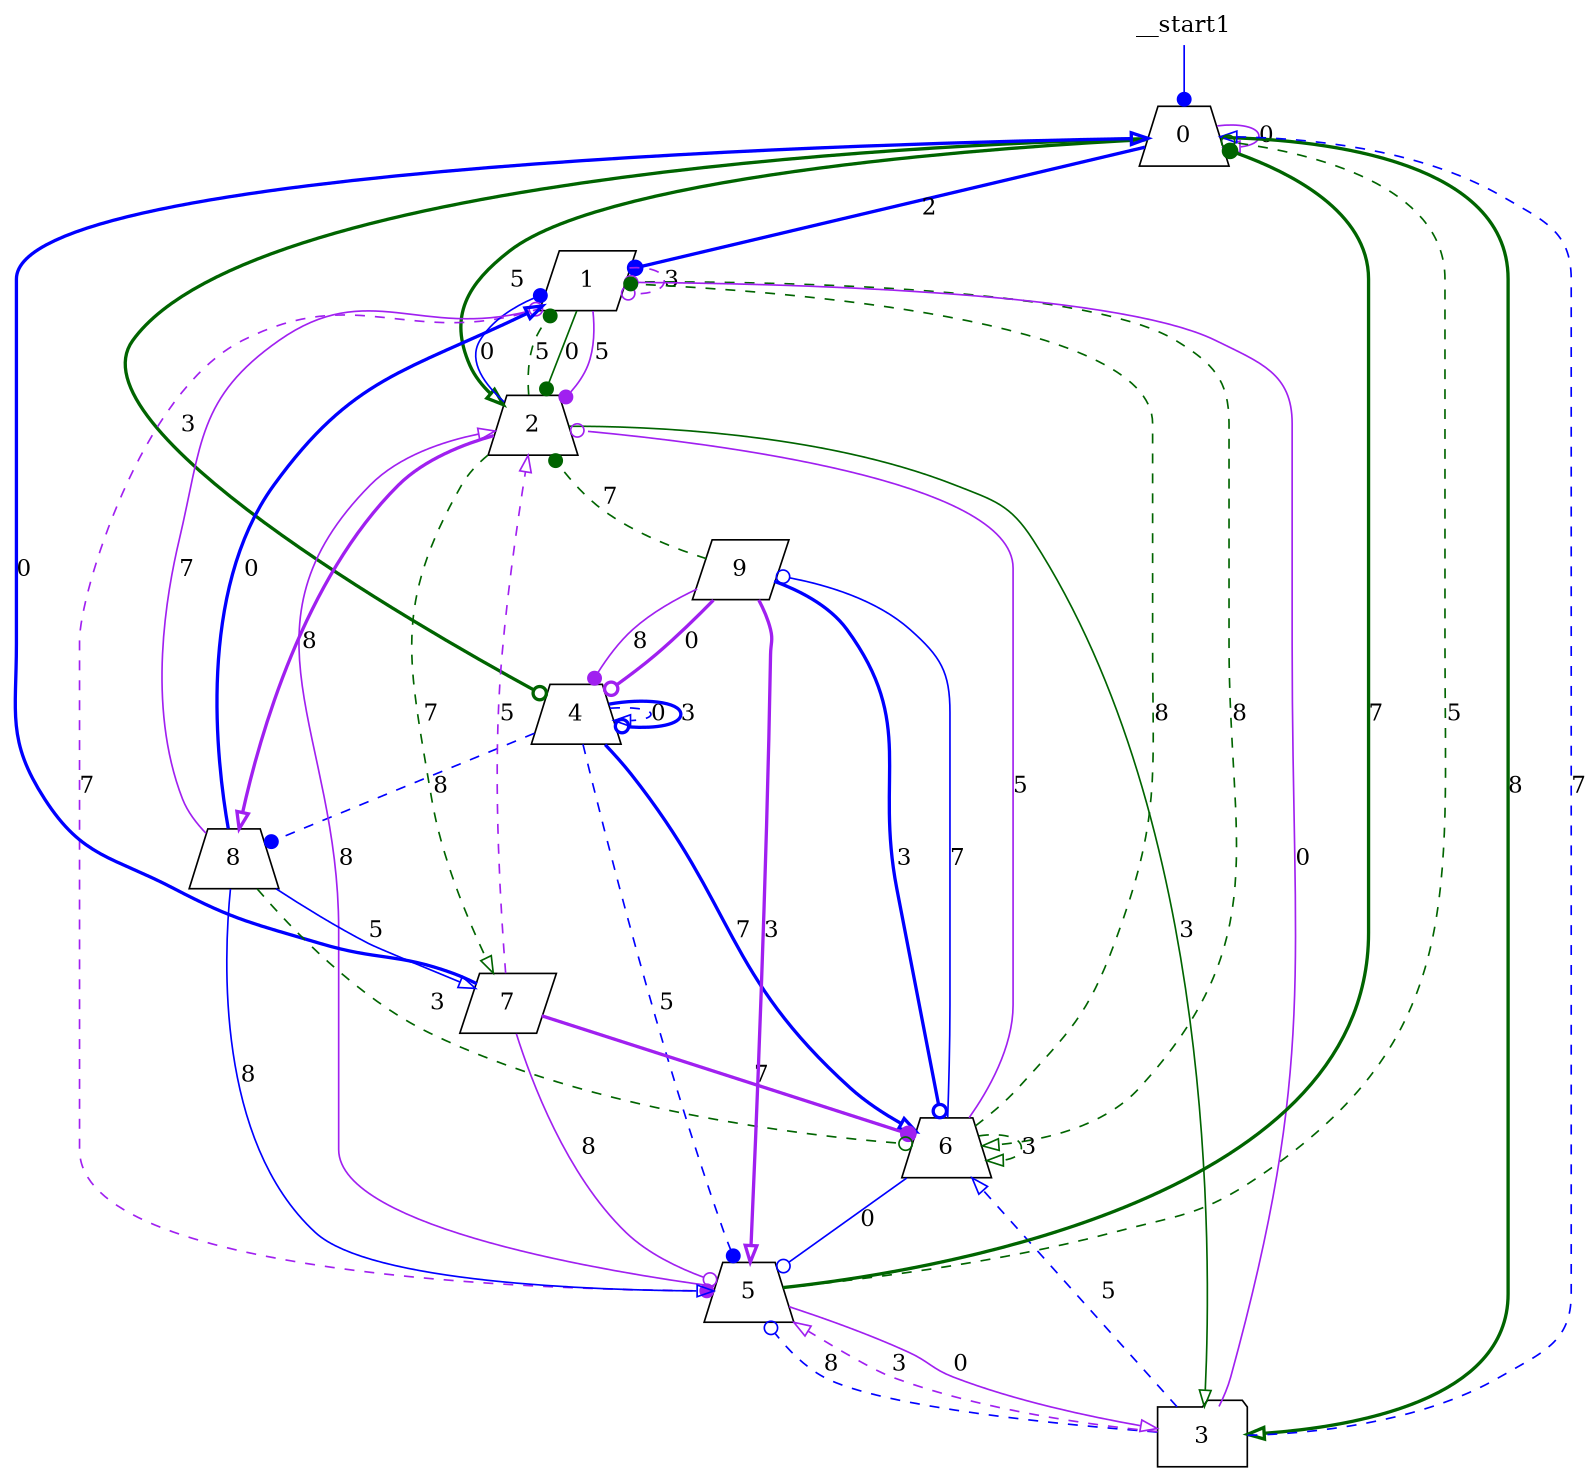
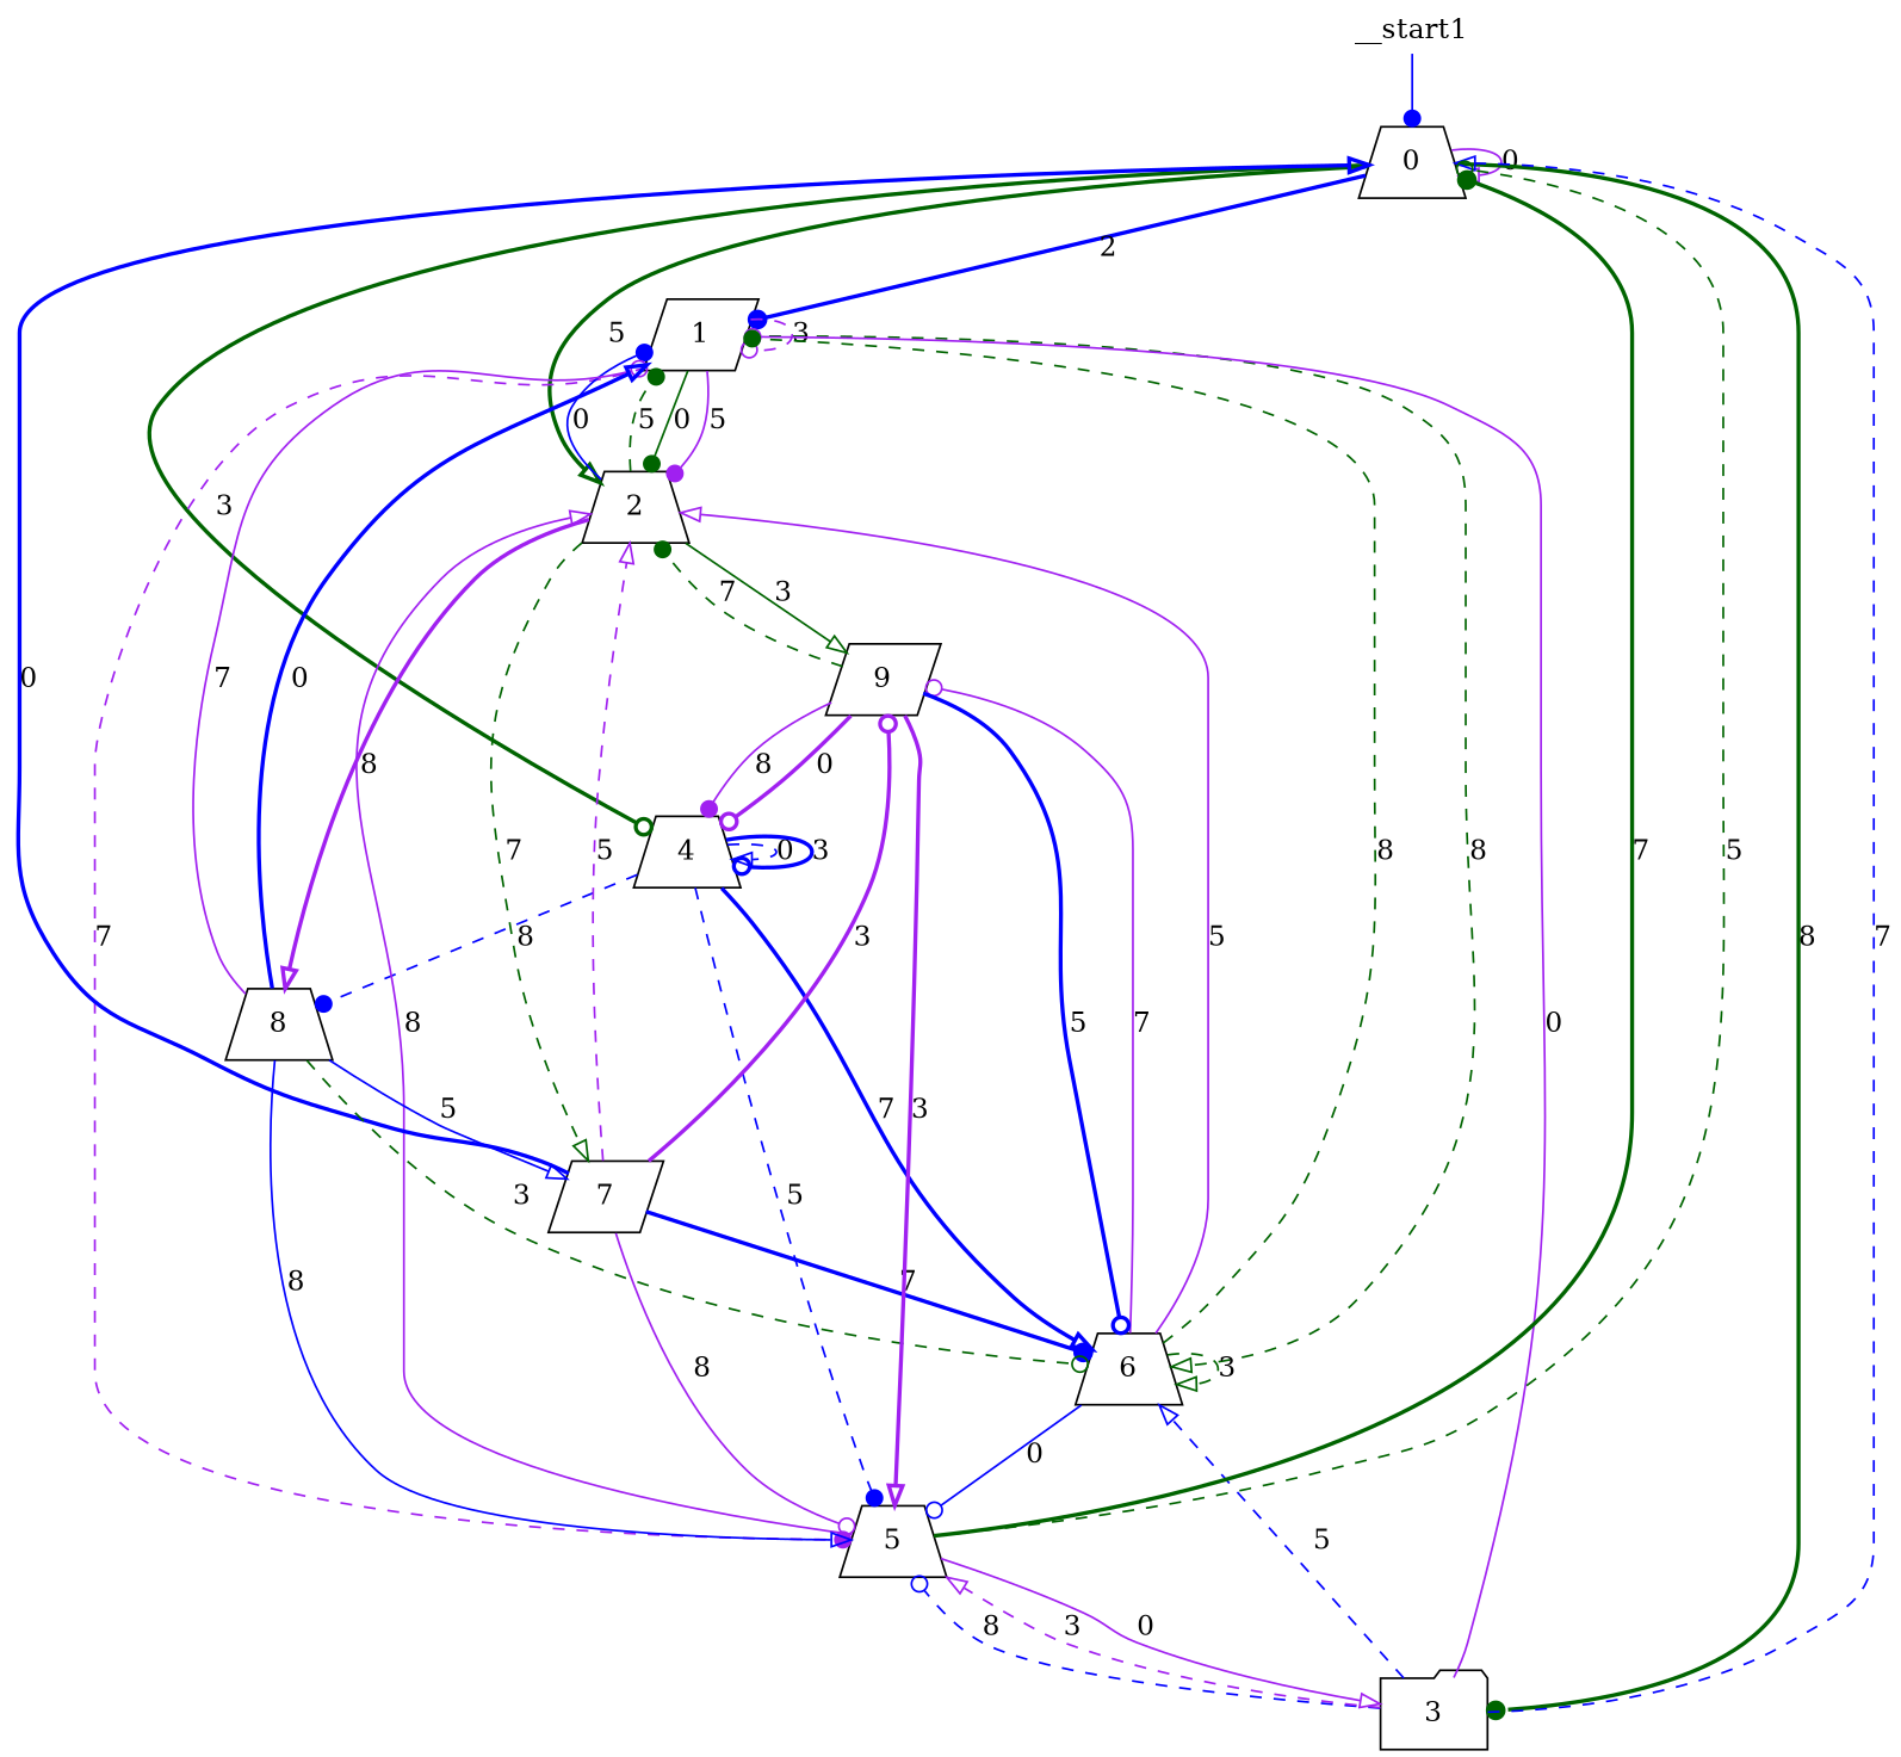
  digraph {
    node [shape=trapezium]
    edge [arrowhead=onormal color=blue style=dashed]
    n1 [label=0]
    n2 [label=1 shape=parallelogram]
    n3 [label=2]
    n4 [label=3 shape=folder]
    n5 [label=4]
    n6 [label=5]
    n7 [label=6]
    n8 [label=7 shape=parallelogram]
    n9 [label=8]
    n10 [label=9 shape=parallelogram]
    n11 [height=0 label=__start1 shape=none width=0]
    n1 -> n1 [color=purple label=0 style=solid]
    n1 -> n2 [arrowhead=dot label=2 style=bold]
    n1 -> n3 [color=darkgreen label=5 style=bold]
-   n1 -> n4 [color=darkgreen label=8 style=bold]
+   n1 -> n4 [arrowhead=dot color=darkgreen label=8 style=bold]
    n1 -> n5 [arrowhead=odot color=darkgreen label=3 style=bold]
    n2 -> n2 [arrowhead=odot color=purple label=3]
    n2 -> n3 [arrowhead=dot color=darkgreen label=0 style=solid]
    n2 -> n3 [arrowhead=dot color=purple label=5 style=solid]
    n2 -> n6 [arrowhead=dot color=purple label=7]
    n2 -> n7 [color=darkgreen label=8]
    n3 -> n2 [arrowhead=dot label=0 style=solid]
    n3 -> n2 [arrowhead=dot color=darkgreen label=5]
    n3 -> n8 [color=darkgreen label=7]
    n3 -> n9 [color=purple label=8 style=bold]
-   n3 -> n4 [color=darkgreen label=3 style=solid]
+   n3 -> n10 [color=darkgreen label=3 style=solid]
    n4 -> n1 [label=7]
    n4 -> n2 [arrowhead=odot color=purple label=0 style=solid]
    n4 -> n6 [arrowhead=odot label=8]
    n4 -> n6 [color=purple label=3]
    n4 -> n7 [label=5]
    n5 -> n5 [label=0]
    n5 -> n5 [arrowhead=odot label=3 style=bold]
    n5 -> n6 [arrowhead=dot label=5]
    n5 -> n7 [label=7 style=bold]
    n5 -> n9 [arrowhead=dot label=8]
    n6 -> n1 [arrowhead=dot color=darkgreen label=7 style=bold]
    n6 -> n1 [arrowhead=odot color=darkgreen label=5]
    n6 -> n3 [color=purple label=8 style=solid]
    n6 -> n4 [color=purple label=0 style=solid]
    n7 -> n2 [arrowhead=dot color=darkgreen label=8]
-   n7 -> n3 [arrowhead=odot color=purple label=5 style=solid]
+   n7 -> n3 [color=purple label=5 style=solid]
    n7 -> n6 [arrowhead=odot label=0 style=solid]
    n7 -> n7 [color=darkgreen label=3]
-   n7 -> n10 [arrowhead=odot label=7 style=solid]
+   n7 -> n10 [arrowhead=odot color=purple label=7 style=solid]
    n8 -> n1 [label=0 style=bold]
    n8 -> n3 [color=purple label=5]
    n8 -> n6 [arrowhead=odot color=purple label=8 style=solid]
-   n8 -> n7 [arrowhead=dot color=purple label=7 style=bold]
+   n8 -> n7 [arrowhead=dot label=7 style=bold]
+   n8 -> n10 [arrowhead=odot color=purple label=3 style=bold]
    n9 -> n2 [arrowhead=odot color=purple label=7 style=solid]
    n9 -> n2 [label=0 style=bold]
    n9 -> n6 [label=8 style=solid]
    n9 -> n7 [arrowhead=odot color=darkgreen label=3]
    n9 -> n8 [label=5 style=solid]
    n10 -> n3 [arrowhead=dot color=darkgreen label=7]
    n10 -> n5 [arrowhead=odot color=purple label=0 style=bold]
    n10 -> n5 [arrowhead=dot color=purple label=8 style=solid]
    n10 -> n6 [color=purple label=3 style=bold]
-   n10 -> n7 [arrowhead=odot label=3 style=bold]
+   n10 -> n7 [arrowhead=odot label=5 style=bold]
    n11 -> n1 [arrowhead=dot style=solid]
  }
